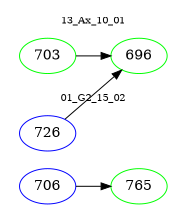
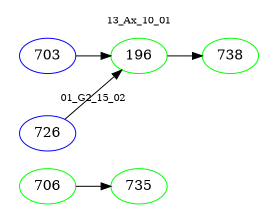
  digraph {
    rankdir=LR
    node [color=green]
    edge [color=black]
-   n1 [label=703]
-   n2 [label=696]
+   n1 [color=blue label=703]
+   n2 [label=196]
+   n3 [label=738]
    n4 [color=blue label=726]
-   n5 [color=blue label=706]
-   n6 [label=765]
+   n5 [label=706]
+   n6 [label=735]
    subgraph cluster_1 {
      color=white
      fontsize=10
      label="13_Ax_10_01"
      n1
      n2
+     n3
    }
    subgraph cluster_2 {
      color=white
      fontsize=10
      label="01_G2_15_02"
      n4
      n5
      n6
    }
    n1 -> n2
+   n2 -> n3
    n4 -> n2
    n5 -> n6
  }
